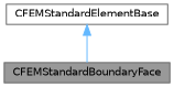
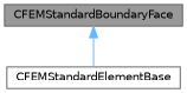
  digraph {
    node [color=gray40 fontname=Helvetica fontsize=10 shape=box style=filled]
    n1 [fillcolor=grey60 fontcolor=black height=0.2 label=CFEMStandardBoundaryFace width=0.4]
    n2 [fillcolor=white height=0.2 label=CFEMStandardElementBase width=0.4]
-   n2 -> n1 [color=steelblue1 dir=back fontname=Helvetica fontsize=10 labelfontname=Helvetica labelfontsize=10 style=solid]
+   n1 -> n2 [color=steelblue1 dir=back fontname=Helvetica fontsize=10 labelfontname=Helvetica labelfontsize=10 style=solid]
  }
